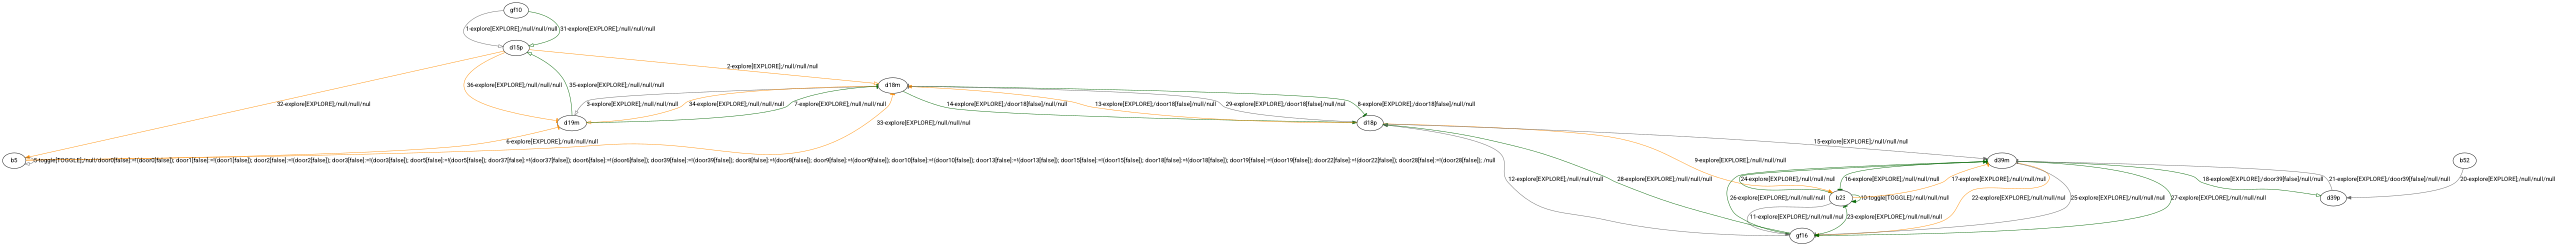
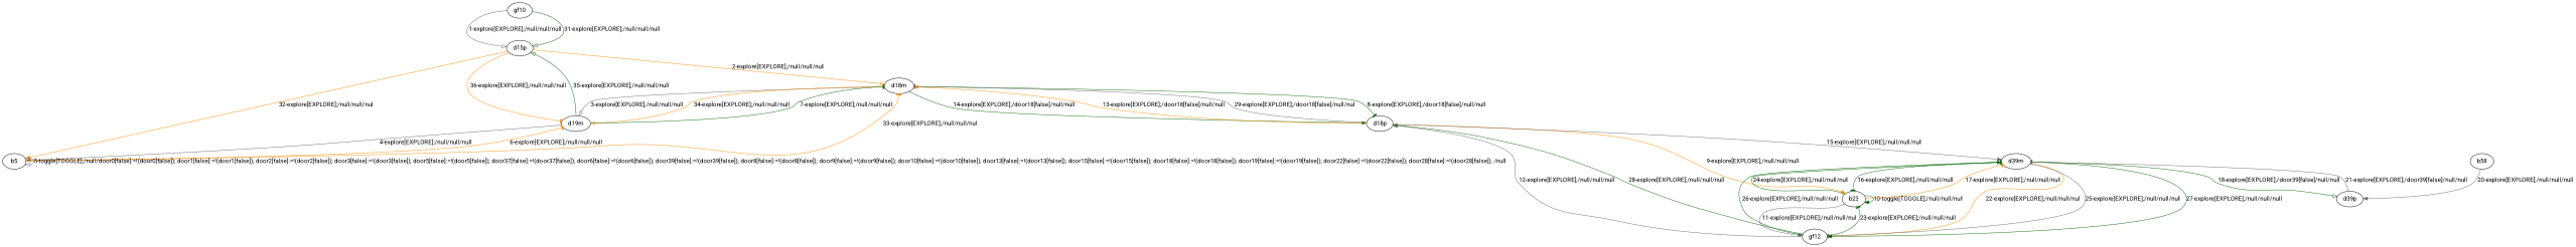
  digraph {
    fontname=Roboto
    node [fontname=Roboto]
    edge [arrowhead=normal color=darkgreen fontname=Roboto]
    gf10
    d15p
    d18m
    d19m
    b5
    d18p
    b23
    d39m
-   gf12 [label=gf16]
+   gf12
    d39p
-   b52
+   b52 [label=b58]
    gf10 -> d15p [arrowhead=onormal color=gray40 label="1-explore[EXPLORE];/null/null/null"]
    gf10 -> d15p [arrowhead=onormal label="31-explore[EXPLORE];/null/null/null"]
    d15p -> d18m [arrowhead=onormal color=darkorange label="2-explore[EXPLORE];/null/null/null"]
    d15p -> d19m [arrowhead=tee color=darkorange label="36-explore[EXPLORE];/null/null/null"]
    d15p -> b5 [color=darkorange label="32-explore[EXPLORE];/null/null/null"]
    d18m -> d19m [arrowhead=onormal color=gray40 label="3-explore[EXPLORE];/null/null/null"]
    d18m -> d19m [arrowhead=onormal color=darkorange label="34-explore[EXPLORE];/null/null/null"]
    d18m -> d18p [arrowhead=tee label="8-explore[EXPLORE];/door18[false]/null/null"]
    d18m -> d18p [label="14-explore[EXPLORE];/door18[false]/null/null"]
    d19m -> d15p [arrowhead=onormal label="35-explore[EXPLORE];/null/null/null"]
    d19m -> d18m [arrowhead=tee label="7-explore[EXPLORE];/null/null/null"]
+   d19m -> b5 [color=gray40 label="4-explore[EXPLORE];/null/null/null"]
    b5 -> d18m [arrowhead=tee color=darkorange label="33-explore[EXPLORE];/null/null/null"]
    b5 -> d19m [arrowhead=tee color=darkorange label="6-explore[EXPLORE];/null/null/null"]
    b5 -> b5 [arrowhead=onormal color=gray40 label="5-toggle[TOGGLE];/null/door0[false]:=!(door0[false]); door1[false]:=!(door1[false]); door2[false]:=!(door2[false]); door3[false]:=!(door3[false]); door5[false]:=!(door5[false]); door37[false]:=!(door37[false]); door6[false]:=!(door6[false]); door39[false]:=!(door39[false]); door8[false]:=!(door8[false]); door9[false]:=!(door9[false]); door10[false]:=!(door10[false]); door13[false]:=!(door13[false]); door15[false]:=!(door15[false]); door18[false]:=!(door18[false]); door19[false]:=!(door19[false]); door22[false]:=!(door22[false]); door28[false]:=!(door28[false]); /null"]
    d18p -> d18m [color=darkorange label="13-explore[EXPLORE];/door18[false]/null/null"]
    d18p -> d18m [arrowhead=tee color=gray40 label="29-explore[EXPLORE];/door18[false]/null/null"]
    d18p -> b23 [color=darkorange label="9-explore[EXPLORE];/null/null/null"]
    d18p -> d39m [color=gray40 label="15-explore[EXPLORE];/null/null/null"]
    b23 -> b23 [label="10-toggle[TOGGLE];/null/null/null"]
    b23 -> d39m [arrowhead=tee color=darkorange label="17-explore[EXPLORE];/null/null/null"]
    b23 -> d39m [label="24-explore[EXPLORE];/null/null/null"]
    b23 -> gf12 [color=gray40 label="11-explore[EXPLORE];/null/null/null"]
    d39m -> b23 [arrowhead=tee label="16-explore[EXPLORE];/null/null/null"]
    d39m -> gf12 [color=darkorange label="22-explore[EXPLORE];/null/null/null"]
    d39m -> gf12 [arrowhead=tee color=gray40 label="25-explore[EXPLORE];/null/null/null"]
    d39m -> gf12 [label="27-explore[EXPLORE];/null/null/null"]
    d39m -> d39p [arrowhead=onormal label="18-explore[EXPLORE];/door39[false]/null/null"]
    gf12 -> d18p [color=gray40 label="12-explore[EXPLORE];/null/null/null"]
    gf12 -> d18p [arrowhead=onormal label="28-explore[EXPLORE];/null/null/null"]
    gf12 -> b23 [arrowhead=tee label="23-explore[EXPLORE];/null/null/null"]
    gf12 -> d39m [arrowhead=tee label="26-explore[EXPLORE];/null/null/null"]
    d39p -> d39m [arrowhead=tee color=gray40 label="21-explore[EXPLORE];/door39[false]/null/null"]
    b52 -> d39p [color=gray40 label="20-explore[EXPLORE];/null/null/null"]
  }
